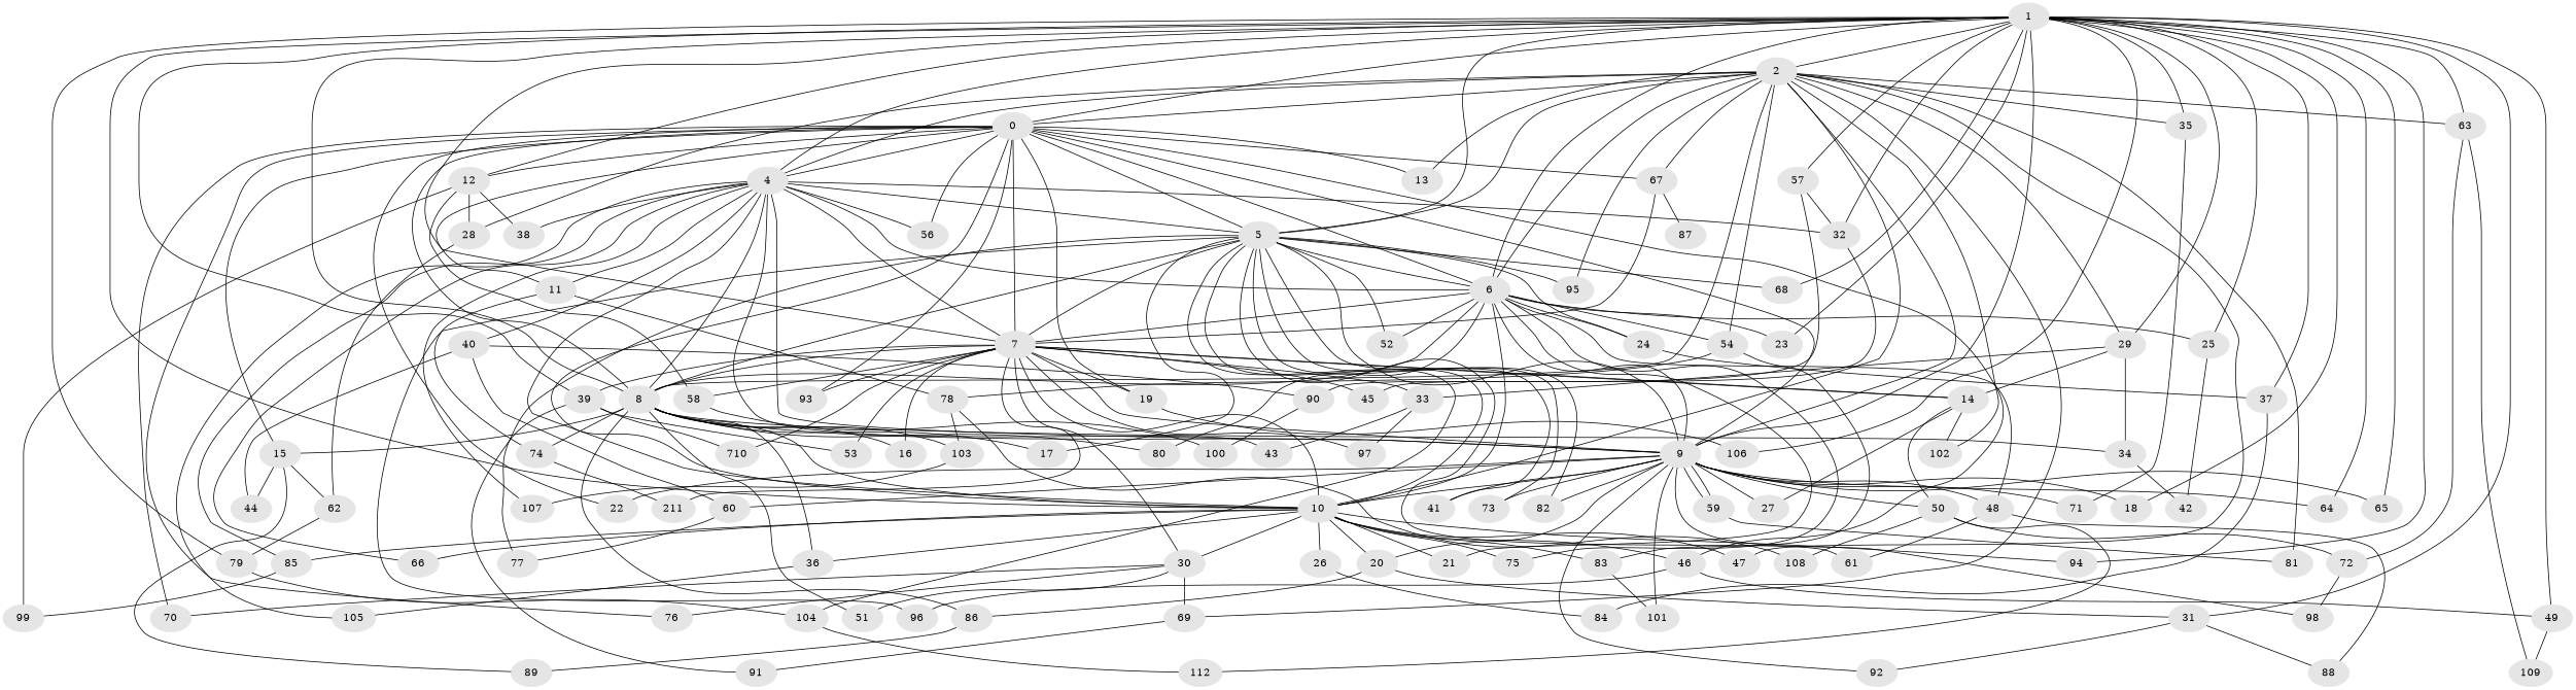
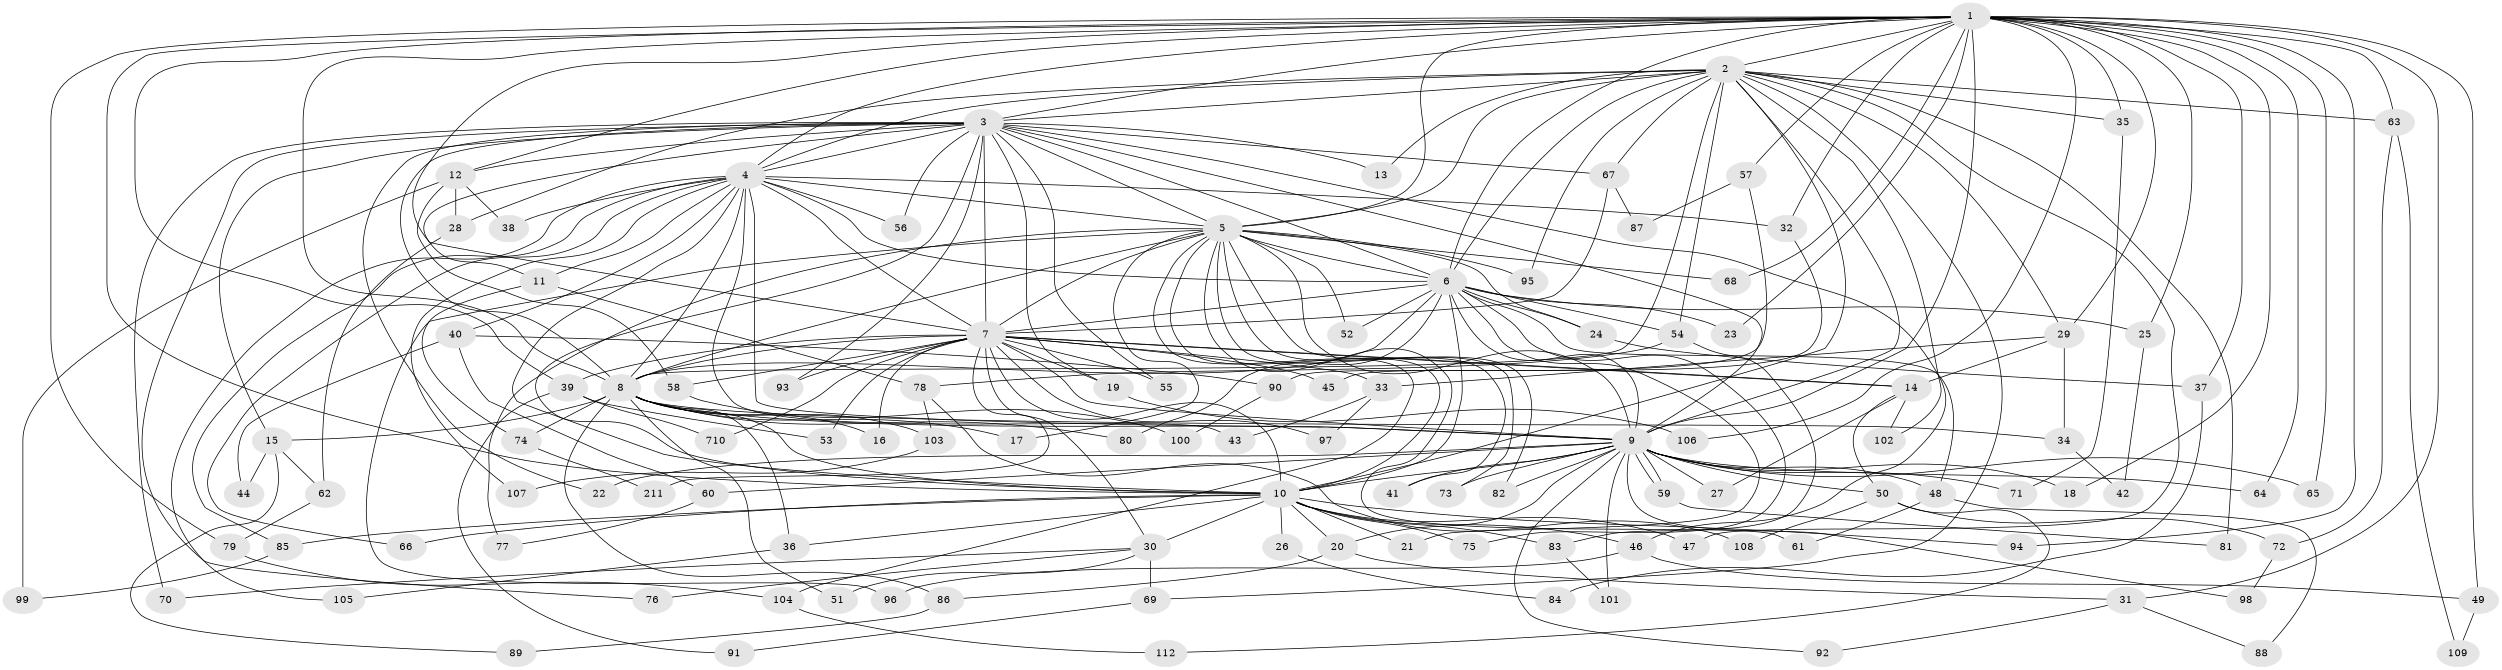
  graph {
    node [color=gray90 style=filled]
    1
    2
-   3 [label=0]
+   3
    4
    5
    6
    7
    8
    9
    10
    12
    18
    23
    25
    29
    31
    32
    35
    37
    39
    49
    57
    63
    64
    65
    68
    79
    94
    106
    13
    28
    47
    54
    67
    69
    81
    95
    102
    11
    15
    19
    22
    46
+   55
    56
    70
    76
    93
    38
    40
    43
    66
    85
    105
    107
    17
    24
    41
    52
    61
    73
    77
    82
    96
    104
    21
    48
    75
    80
    14
    16
    30
    33
    45
    53
    58
    97
    n78 [label=710]
    n79 [label=211]
    34
    36
    51
    74
    86
    103
    20
    27
    50
    59
    60
    71
    92
    98
    101
    26
    83
    99
    42
    88
    84
    91
    109
    90
    87
    72
    62
    78
    44
    89
    112
    100
    108
    1 -- 2
    1 -- 3
    1 -- 4
    1 -- 5
    1 -- 6
    1 -- 7
    1 -- 8
    1 -- 9
    1 -- 10
    1 -- 12
    1 -- 18
    1 -- 23
    1 -- 25
    1 -- 29
    1 -- 31
    1 -- 32
    1 -- 35
    1 -- 37
    1 -- 39
    1 -- 49
    1 -- 57
    1 -- 63
    1 -- 64
    1 -- 65
    1 -- 68
    1 -- 79
    1 -- 94
    1 -- 106
    2 -- 3
    2 -- 4
    2 -- 5
    2 -- 6
    2 -- 8
    2 -- 9
    2 -- 10
    2 -- 29
    2 -- 35
    2 -- 63
    2 -- 13
    2 -- 28
    2 -- 47
    2 -- 54
    2 -- 67
    2 -- 69
    2 -- 81
    2 -- 95
    2 -- 102
    3 -- 4
    3 -- 5
    3 -- 6
    3 -- 7
    3 -- 8
    3 -- 9
    3 -- 10
    3 -- 12
    3 -- 13
    3 -- 67
    3 -- 11
    3 -- 15
    3 -- 19
    3 -- 22
    3 -- 46
+   3 -- 55
    3 -- 56
    3 -- 70
    3 -- 76
    3 -- 93
    4 -- 5
    4 -- 6
    4 -- 7
    4 -- 8
    4 -- 9
    4 -- 10
    4 -- 32
    4 -- 11
    4 -- 56
    4 -- 38
    4 -- 40
    4 -- 43
    4 -- 66
    4 -- 85
    4 -- 105
    4 -- 107
    5 -- 6
    5 -- 7
    5 -- 8
    5 -- 9
    5 -- 10
    5 -- 68
    5 -- 95
    5 -- 17
    5 -- 24
    5 -- 41
    5 -- 52
    5 -- 61
    5 -- 73
    5 -- 77
    5 -- 82
    5 -- 96
    5 -- 104
    6 -- 7
    6 -- 8
    6 -- 9
    6 -- 10
    6 -- 23
    6 -- 25
    6 -- 54
    6 -- 24
    6 -- 52
    6 -- 21
    6 -- 48
    6 -- 75
    6 -- 80
    7 -- 8
    7 -- 9
    7 -- 10
    7 -- 39
    7 -- 19
+   7 -- 55
    7 -- 93
    7 -- 14
    7 -- 14
    7 -- 16
    7 -- 30
    7 -- 33
    7 -- 45
    7 -- 53
    7 -- 58
    7 -- 97
    7 -- n78
    7 -- n79
    8 -- 9
    8 -- 10
    8 -- 15
    8 -- 17
    8 -- 80
    8 -- 16
    8 -- 34
    8 -- 36
    8 -- 51
    8 -- 74
    8 -- 86
    8 -- 103
    9 -- 10
    9 -- 18
    9 -- 64
    9 -- 65
    9 -- 22
    9 -- 41
    9 -- 73
    9 -- 82
    9 -- 48
    9 -- 20
    9 -- 27
    9 -- 50
    9 -- 59
    9 -- 59
    9 -- 60
    9 -- 71
    9 -- 92
    9 -- 98
    9 -- 101
    10 -- 94
    10 -- 47
    10 -- 46
    10 -- 66
    10 -- 85
    10 -- 21
    10 -- 75
    10 -- 30
    10 -- 36
    10 -- 20
    10 -- 26
    10 -- 83
    12 -- 28
    12 -- 38
    12 -- 58
    12 -- 99
    25 -- 42
    29 -- 14
    29 -- 33
    29 -- 34
    31 -- 92
    31 -- 88
    32 -- 45
    35 -- 71
    37 -- 84
    39 -- 53
    39 -- n78
    39 -- 91
    49 -- 109
    57 -- 90
-   57 -- 32
+   57 -- 87
    63 -- 109
    63 -- 72
    79 -- 104
    28 -- 62
    54 -- 83
    54 -- 78
    67 -- 7
    67 -- 87
    69 -- 91
    11 -- 74
    11 -- 78
    15 -- 62
    15 -- 44
    15 -- 89
    19 -- 106
    46 -- 49
    46 -- 96
    40 -- 60
    40 -- 90
    40 -- 44
    85 -- 99
    24 -- 37
    104 -- 112
    48 -- 61
    48 -- 88
    14 -- 102
    14 -- 27
    14 -- 50
    30 -- 69
    30 -- 70
    30 -- 76
    30 -- 51
    33 -- 43
    33 -- 97
    58 -- 100
    34 -- 42
    36 -- 105
    74 -- n79
    86 -- 89
    103 -- 107
    20 -- 31
    20 -- 86
    50 -- 72
    50 -- 112
    50 -- 108
    59 -- 81
    60 -- 77
    26 -- 84
    83 -- 101
    90 -- 100
    72 -- 98
    62 -- 79
    78 -- 103
    78 -- 108
  }
